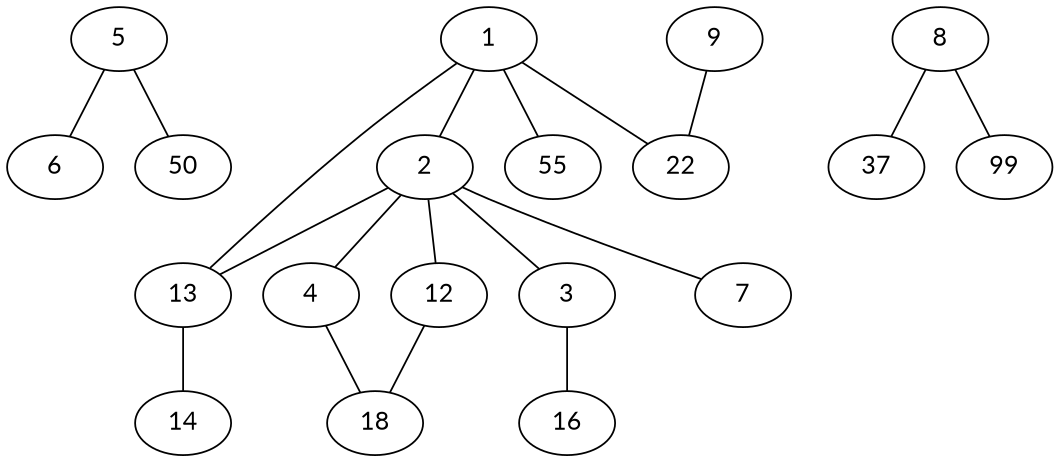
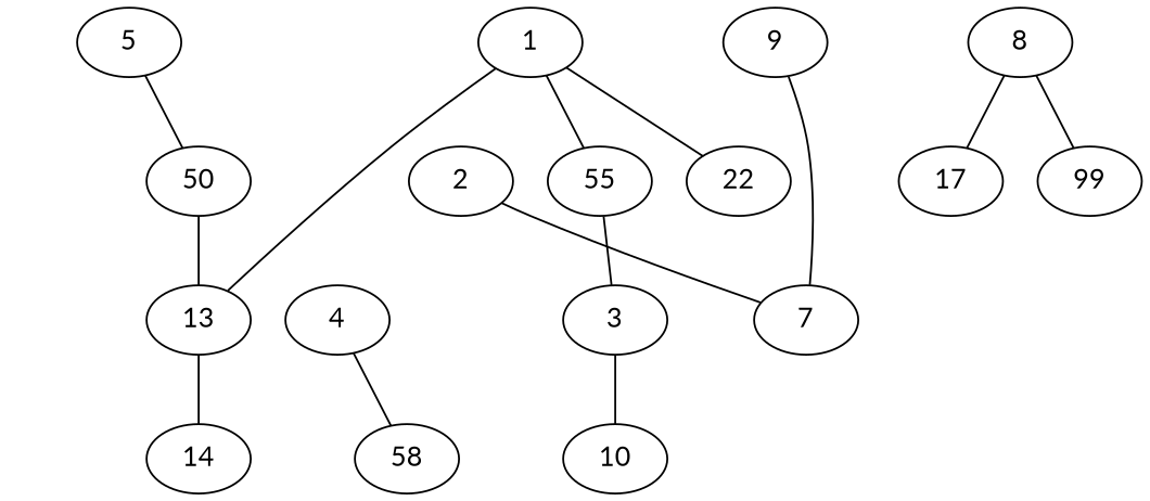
  graph {
    fontname=Lato
    node [fontname=Lato]
    edge [fontname=Lato]
    1
    2
    13
    n4 [label=55]
    n5 [label=22]
    3
    4
    7
-   12
    5
-   6
    n12 [label=50]
    9
    14
-   16
-   18
+   16 [label=10]
+   18 [label=58]
    8
-   17 [label=37]
+   17
    n19 [label=99]
-   1 -- 2
    1 -- 13
    1 -- n4
    1 -- n5
-   2 -- 3
-   2 -- 4
+   n4 -- 3
    2 -- 7
-   2 -- 12
    13 -- 14
    3 -- 16
    4 -- 18
-   12 -- 18
-   5 -- 6
    5 -- n12
-   2 -- 13
-   9 -- n5
+   n12 -- 13
+   9 -- 7
    8 -- 17
    8 -- n19
  }
